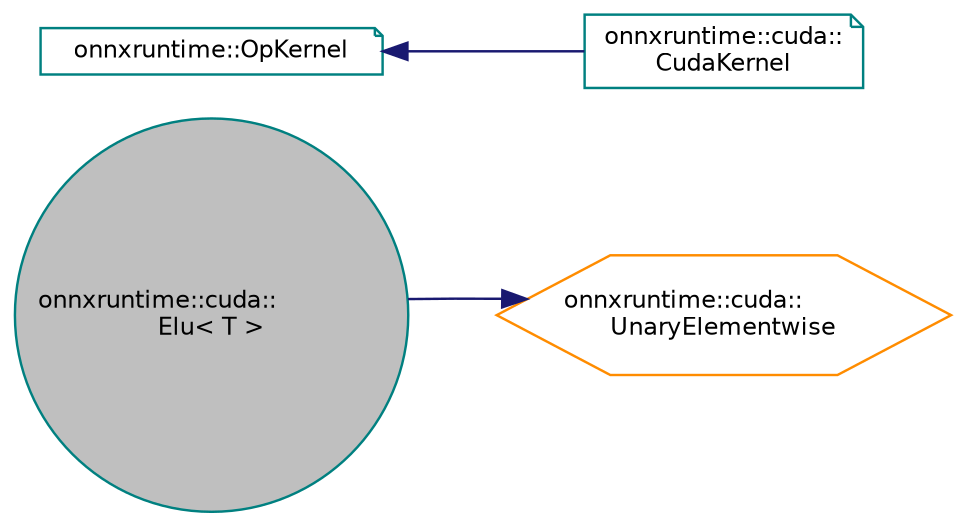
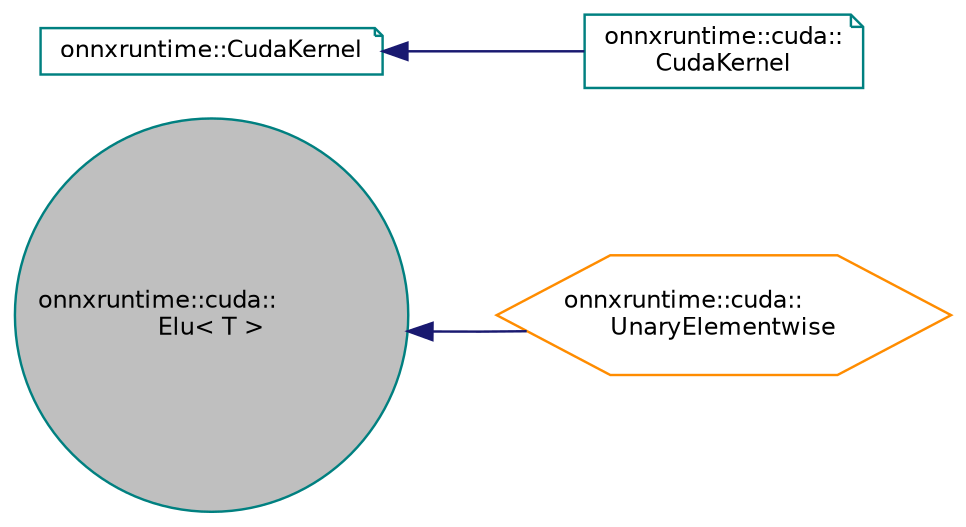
  digraph {
    rankdir=LR
    node [color=teal fillcolor=white fontname=Helvetica fontsize=10 shape=note style=filled]
    edge [color=midnightblue dir=back fontname=Helvetica fontsize=10 labelfontname=Helvetica labelfontsize=10 style=solid]
    n1 [fillcolor=grey75 fontcolor=black height=0.2 label="onnxruntime::cuda::\lElu\< T \>" shape=circle width=0.4]
    n2 [color=darkorange height=0.2 label="onnxruntime::cuda::\lUnaryElementwise" shape=hexagon width=0.4]
    n3 [height=0.2 label="onnxruntime::cuda::\lCudaKernel" width=0.4]
-   n4 [height=0.2 label="onnxruntime::OpKernel" width=0.4]
-   n2 -> n1
+   n4 [height=0.2 label="onnxruntime::CudaKernel" width=0.4]
+   n1 -> n2
    n4 -> n3
  }
